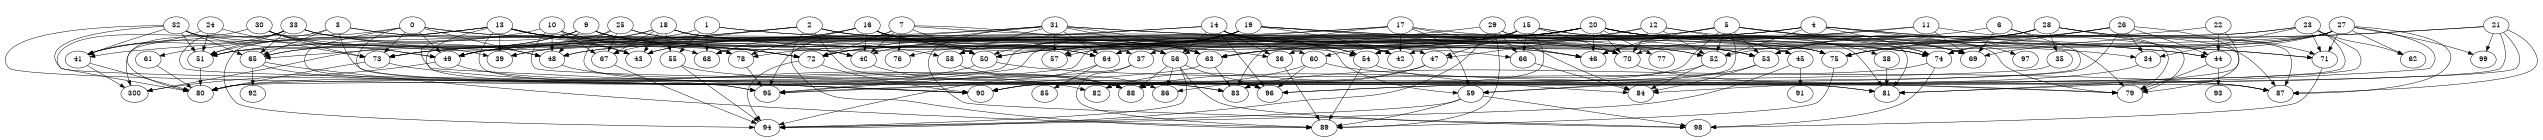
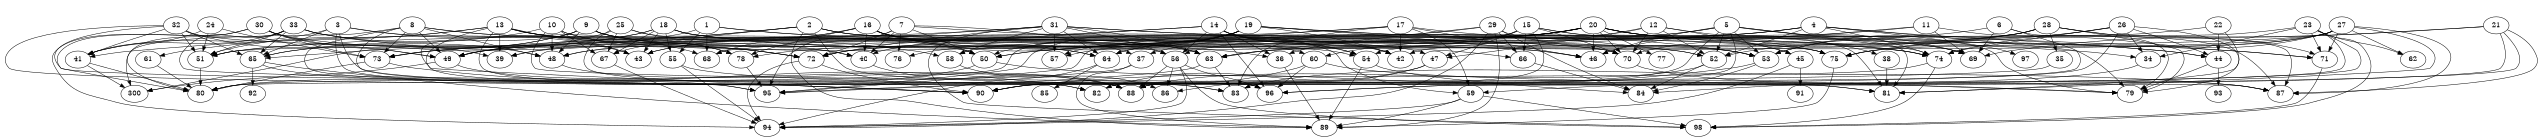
  digraph {
    node [alpha=0.14]
    1 [alpha=0.05]
    34 [alpha=0.05]
    42 [alpha=0.08]
    55
    68 [alpha=0.16]
    73 [alpha=0.20]
    84 [alpha=0.11]
    81 [alpha=0.03]
    94 [alpha=0.07]
    82 [alpha=0.19]
    80 [alpha=0.10]
    2 [alpha=0.15]
    39 [alpha=0.19]
    49 [alpha=0.17]
    52 [alpha=0.00]
    67 [alpha=0.05]
    70
    75 [alpha=0.13]
    83 [alpha=0.18]
    89 [alpha=0.01]
    88 [alpha=0.08]
    n22 [alpha=0.13 label=300]
    87 [alpha=0.05]
    3 [alpha=0.10]
    41 [alpha=0.13]
    56 [alpha=0.06]
    65 [alpha=0.02]
    96 [alpha=0.01]
    98 [alpha=0.09]
    86 [alpha=0.08]
    95 [alpha=0.19]
    92 [alpha=0.05]
    4 [alpha=0.09]
    37 [alpha=0.13]
    71 [alpha=0.19]
    74 [alpha=0.15]
    78 [alpha=0.08]
    79 [alpha=0.02]
    97 [alpha=0.02]
    5 [alpha=0.16]
    46 [alpha=0.08]
    50 [alpha=0.09]
    53 [alpha=0.05]
    64 [alpha=0.10]
    90 [alpha=0.13]
    85 [alpha=0.03]
    6 [alpha=0.06]
    69 [alpha=0.01]
    7 [alpha=0.05]
    40
    72 [alpha=0.07]
    76 [alpha=0.09]
-   8 [alpha=0.18 label=0]
+   8 [alpha=0.18]
    48 [alpha=0.15]
    9 [alpha=0.17]
    54 [alpha=0.20]
    63
    10 [alpha=0.07]
    11 [alpha=0.03]
    58 [alpha=0.07]
    12
    45 [alpha=0.08]
    47 [alpha=0.07]
    51 [alpha=0.16]
    91 [alpha=0.01]
    13
    36 [alpha=0.08]
    43 [alpha=0.09]
    61 [alpha=0.06]
    66 [alpha=0.09]
    14 [alpha=0.07]
    15 [alpha=0.05]
    16 [alpha=0.16]
    59 [alpha=0.00]
    17 [alpha=0.13]
    18 [alpha=0.10]
    19
    44 [alpha=0.16]
    57 [alpha=0.03]
    93 [alpha=0.11]
    20 [alpha=0.16]
    38 [alpha=0.16]
    60 [alpha=0.17]
    77 [alpha=0.20]
    21 [alpha=0.11]
-   99 [alpha=0.01]
    22 [alpha=0.18]
    23 [alpha=0.09]
    62
    24
    25 [alpha=0.05]
    26 [alpha=0.01]
    27 [alpha=0.18]
    28 [alpha=0.15]
    35 [alpha=0.18]
    29 [alpha=0.07]
    30 [alpha=0.15]
    31 [alpha=0.10]
    32
    33 [alpha=0.19]
    1 -> 34
    1 -> 42
    1 -> 55
    1 -> 68
    1 -> 73
    34 -> 84
    55 -> 81
    55 -> 94
    73 -> 82
    73 -> 80
    2 -> 39
    2 -> 49
    2 -> 52
    2 -> 67
    2 -> 70
    2 -> 75
    2 -> 83
    2 -> 89
    49 -> 88
    49 -> n22
    52 -> 84
    52 -> 88
    67 -> 94
    70 -> 87
    75 -> 89
    3 -> 68
+   3 -> 82
    3 -> 83
    3 -> 41
    3 -> 56
    3 -> 65
    41 -> 80
    41 -> n22
    56 -> 94
    56 -> 88
    56 -> 96
    56 -> 98
    56 -> 86
    65 -> 89
    65 -> 95
    65 -> 92
    4 -> 73
    4 -> 52
    4 -> 37
    4 -> 71
    4 -> 74
    4 -> 78
    4 -> 79
    4 -> 97
    37 -> 80
    37 -> 89
    71 -> 98
    74 -> 83
    74 -> 98
    78 -> 95
    5 -> 52
    5 -> 88
    5 -> 71
    5 -> 74
    5 -> 79
    5 -> 46
    5 -> 50
    5 -> 53
    5 -> 64
    5 -> 90
    50 -> 80
    50 -> 87
    53 -> 84
-   53 -> 59
+   53 -> 90
    64 -> 94
    64 -> 85
    6 -> 79
    6 -> 50
    6 -> 90
    6 -> 69
    7 -> 70
    7 -> 95
    7 -> 37
    7 -> 50
    7 -> 40
    7 -> 72
    7 -> 76
    40 -> 88
    72 -> 94
    72 -> 90
    8 -> 73
    8 -> 49
    8 -> n22
    8 -> 95
    8 -> 74
    8 -> 50
    8 -> 90
    8 -> 48
    48 -> 88
    9 -> n22
    9 -> 65
    9 -> 64
    9 -> 90
    9 -> 72
    9 -> 48
    9 -> 54
    9 -> 63
    54 -> 84
    54 -> 89
    63 -> 83
    63 -> 95
    10 -> 67
    10 -> 87
    10 -> 65
    10 -> 78
    10 -> 72
    10 -> 48
    11 -> 87
    11 -> 46
    11 -> 69
    11 -> 58
    58 -> 86
    12 -> 81
    12 -> 52
    12 -> 70
    12 -> 45
    12 -> 47
    12 -> 51
    45 -> 94
    45 -> 91
    47 -> 82
    47 -> 86
    51 -> 80
-   13 -> 94
+   30 -> 94
    13 -> 39
    13 -> 88
    13 -> 96
    13 -> 78
    13 -> 72
    13 -> 51
    13 -> 36
    13 -> 43
    13 -> 61
    13 -> 66
    36 -> 89
    61 -> 80
    66 -> 84
    14 -> 42
    14 -> 56
    14 -> 96
    14 -> 53
    14 -> 72
    14 -> 54
    14 -> 36
    14 -> 43
    15 -> 70
    15 -> 83
    15 -> 69
    15 -> 45
    15 -> 47
    15 -> 36
    15 -> 43
    15 -> 66
    16 -> 68
    16 -> 75
    16 -> 78
    16 -> 50
    16 -> 64
    16 -> 40
    16 -> 48
    16 -> 54
    16 -> 59
    59 -> 94
    59 -> 89
    59 -> 98
    17 -> 42
    17 -> 49
    17 -> 83
    17 -> 95
    17 -> 46
    17 -> 69
    17 -> 59
    18 -> 55
    18 -> 49
    18 -> 52
    18 -> 67
    18 -> 65
    18 -> 46
    18 -> 63
    18 -> 43
    19 -> 42
    19 -> 80
    19 -> 95
    19 -> 46
    19 -> 50
    19 -> 53
    19 -> 72
    19 -> 76
    19 -> 44
    19 -> 57
    44 -> 79
    44 -> 93
    20 -> 73
    20 -> 81
    20 -> 39
    20 -> 49
    20 -> 70
    20 -> 56
    20 -> 74
    20 -> 46
    20 -> 64
    20 -> 69
    20 -> 44
    20 -> 57
    20 -> 38
    20 -> 60
    20 -> 77
    38 -> 81
    60 -> 96
    60 -> 79
    60 -> 90
    21 -> 75
    21 -> 87
    21 -> 96
    21 -> 69
    21 -> 59
-   21 -> 99
    22 -> 81
    22 -> 54
    22 -> 44
    23 -> 34
    23 -> 42
    23 -> 88
    23 -> 96
    23 -> 71
-   23 -> 54
+   23 -> 98
    23 -> 62
    24 -> 73
    24 -> 41
    24 -> 51
    25 -> 67
    25 -> 96
    25 -> 40
    25 -> 51
    25 -> 60
    26 -> 34
    26 -> 82
    26 -> 75
    26 -> 74
    26 -> 79
    26 -> 53
    26 -> 44
    27 -> 81
    27 -> 70
    27 -> 75
    27 -> 87
    27 -> 71
    27 -> 74
    27 -> 63
    27 -> 51
-   27 -> 99
    27 -> 62
    28 -> 52
    28 -> 87
    28 -> 71
    28 -> 79
    28 -> 53
    28 -> 48
    28 -> 63
    28 -> 35
    35 -> 95
    29 -> 84
    29 -> 94
    29 -> 89
    29 -> 53
-   15 -> 40
+   29 -> 40
    29 -> 63
    29 -> 66
    30 -> 73
    30 -> 80
    30 -> 39
    30 -> 49
    30 -> 40
    31 -> 68
    31 -> 75
    31 -> 41
    31 -> 56
    31 -> 98
    31 -> 74
    31 -> 64
    31 -> 72
    31 -> 63
    31 -> 58
    31 -> 57
    32 -> 81
    32 -> 49
    32 -> 41
    32 -> 65
    32 -> 90
    32 -> 47
    32 -> 51
    33 -> 80
    33 -> 41
    33 -> 65
    33 -> 79
    33 -> 48
    33 -> 58
    33 -> 51
    33 -> 43
  }
